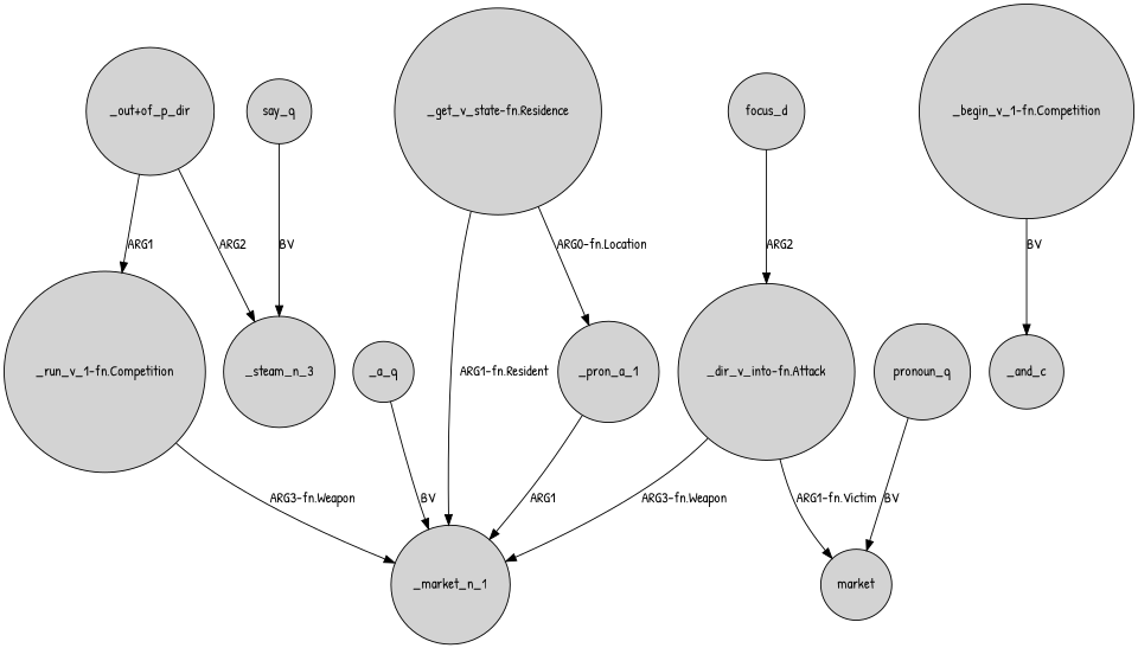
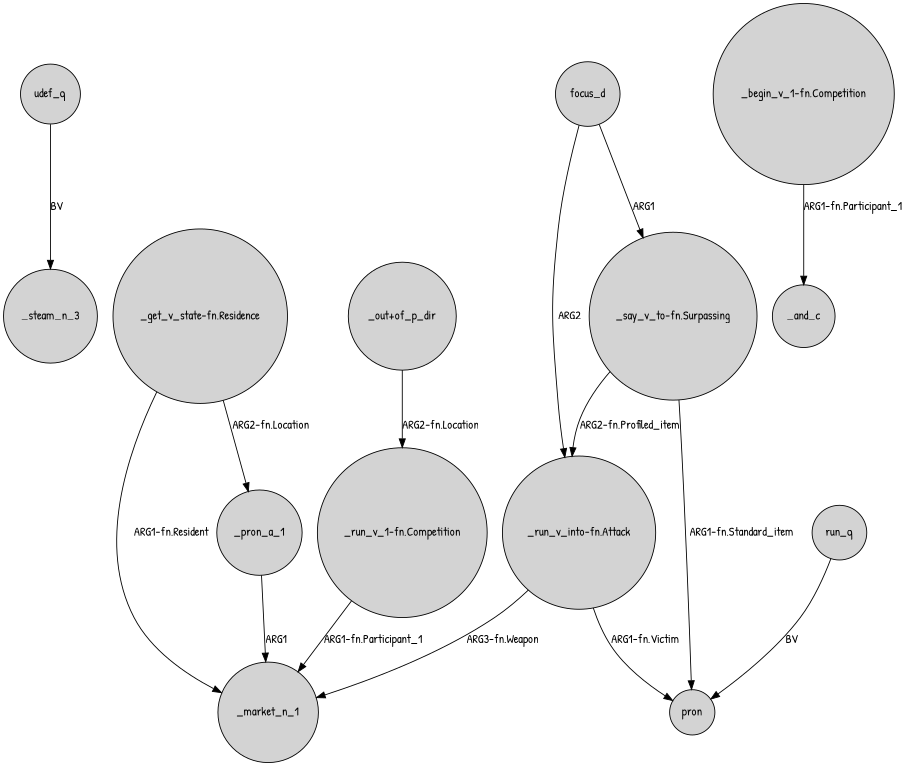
  digraph {
    fontname="Patrick Hand"
    node [fontname="Patrick Hand" shape=circle style=filled]
    edge [fontname="Patrick Hand"]
    n1 [label=_steam_n_3]
    "_out+of_p_dir"
    "_run_v_1-fn.Competition"
    _market_n_1
    focus_d
-   "_run_v_into-fn.Attack" [label="_dir_v_into-fn.Attack"]
-   pron [label=market]
-   _a_q
+   "_say_v_to-fn.Surpassing"
+   "_run_v_into-fn.Attack"
+   pron
    "_get_v_state-fn.Residence"
    n11 [label=_pron_a_1]
    "_begin_v_1-fn.Competition"
    _and_c
-   udef_q [label=say_q]
-   pronoun_q
-   "_out+of_p_dir" -> n1 [label=ARG2]
-   "_out+of_p_dir" -> "_run_v_1-fn.Competition" [label=ARG1]
-   "_run_v_1-fn.Competition" -> _market_n_1 [label="ARG3-fn.Weapon"]
+   udef_q
+   pronoun_q [label=run_q]
+   "_out+of_p_dir" -> "_run_v_1-fn.Competition" [label="ARG2-fn.Location"]
+   "_run_v_1-fn.Competition" -> _market_n_1 [label="ARG1-fn.Participant_1"]
+   focus_d -> "_say_v_to-fn.Surpassing" [label=ARG1]
    focus_d -> "_run_v_into-fn.Attack" [label=ARG2]
+   "_say_v_to-fn.Surpassing" -> "_run_v_into-fn.Attack" [label="ARG2-fn.Profiled_item"]
+   "_say_v_to-fn.Surpassing" -> pron [label="ARG1-fn.Standard_item"]
    "_run_v_into-fn.Attack" -> _market_n_1 [label="ARG3-fn.Weapon"]
    "_run_v_into-fn.Attack" -> pron [label="ARG1-fn.Victim"]
-   _a_q -> _market_n_1 [label=BV]
    "_get_v_state-fn.Residence" -> _market_n_1 [label="ARG1-fn.Resident"]
-   "_get_v_state-fn.Residence" -> n11 [label="ARG0-fn.Location"]
+   "_get_v_state-fn.Residence" -> n11 [label="ARG2-fn.Location"]
    n11 -> _market_n_1 [label=ARG1]
-   "_begin_v_1-fn.Competition" -> _and_c [label=BV]
+   "_begin_v_1-fn.Competition" -> _and_c [label="ARG1-fn.Participant_1"]
    udef_q -> n1 [label=BV]
    pronoun_q -> pron [label=BV]
  }
